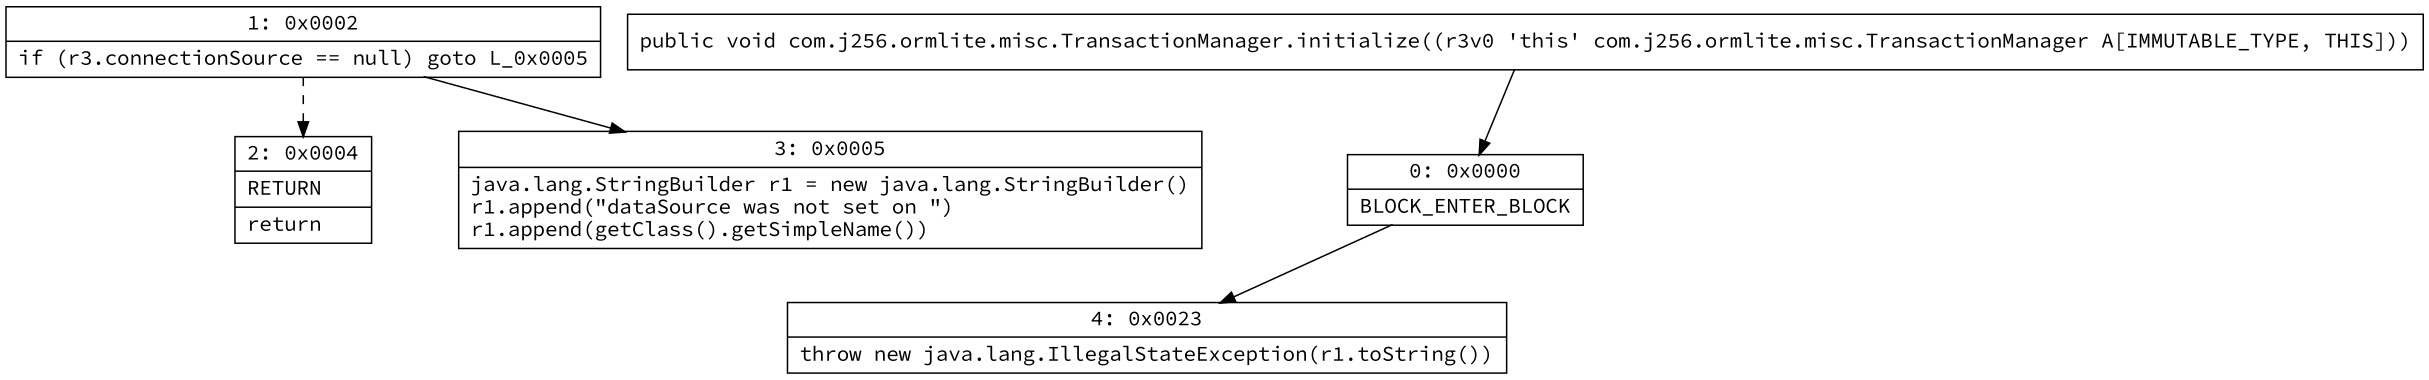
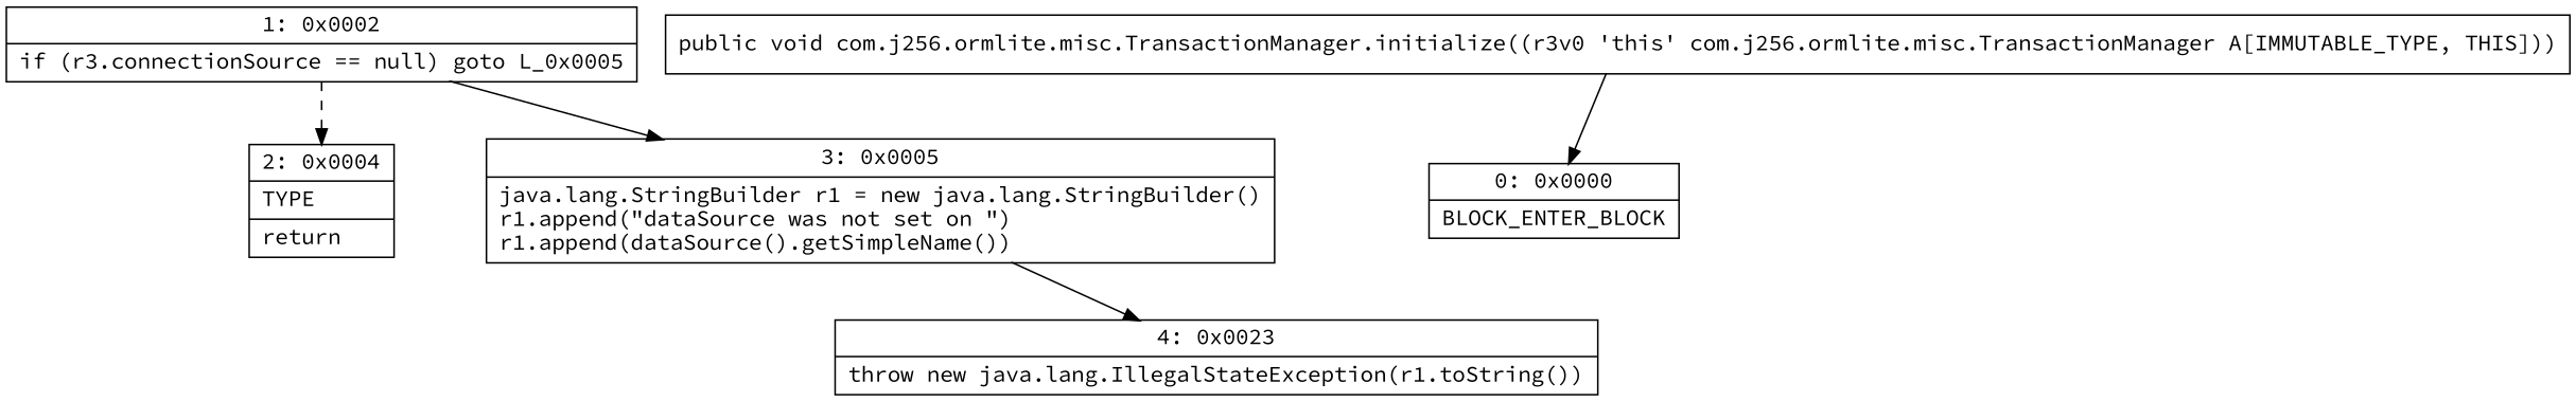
  digraph {
    fontname="Source Code Pro"
    node [fontname="Source Code Pro" shape=record]
    edge [fontname="Source Code Pro"]
    n1 [label="{0\:\ 0x0000|BLOCK_ENTER_BLOCK\l}"]
    n2 [label="{1\:\ 0x0002|if (r3.connectionSource == null) goto L_0x0005\l}"]
-   n3 [label="{2\:\ 0x0004|RETURN\l|return\l}"]
-   n4 [label="{3\:\ 0x0005|java.lang.StringBuilder r1 = new java.lang.StringBuilder()\lr1.append(\"dataSource was not set on \")\lr1.append(getClass().getSimpleName())\l}"]
+   n3 [label="{2\:\ 0x0004|TYPE\l|return\l}"]
+   n4 [label="{3\:\ 0x0005|java.lang.StringBuilder r1 = new java.lang.StringBuilder()\lr1.append(\"dataSource was not set on \")\lr1.append(dataSource().getSimpleName())\l}"]
    n5 [label="{4\:\ 0x0023|throw new java.lang.IllegalStateException(r1.toString())\l}"]
    n6 [label="{public void com.j256.ormlite.misc.TransactionManager.initialize((r3v0 'this' com.j256.ormlite.misc.TransactionManager A[IMMUTABLE_TYPE, THIS])) }"]
    n2 -> n3 [style=dashed]
    n2 -> n4
-   n1 -> n5
+   n4 -> n5
    n6 -> n1
  }
